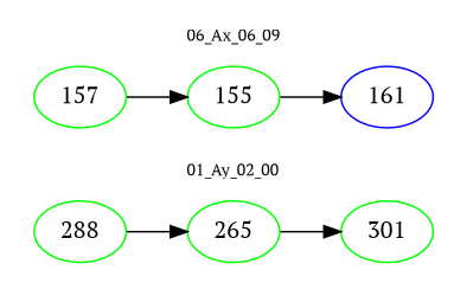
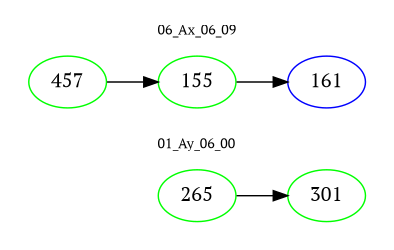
  digraph {
    fontname="PT Serif"
    rankdir=LR
    node [color=green fontname="PT Serif"]
    edge [color=black fontname="PT Serif"]
-   n1 [label=288]
    n2 [label=265]
    n3 [label=301]
-   n4 [label=157]
+   n4 [label=457]
    n5 [label=155]
    n6 [color=blue label=161]
    subgraph cluster_1 {
      color=white
      fontsize=10
-     label="01_Ay_02_00"
-     n1
+     label="01_Ay_06_00"
      n2
      n3
    }
    subgraph cluster_2 {
      color=white
      fontsize=10
      label="06_Ax_06_09"
      n4
      n5
      n6
    }
-   n1 -> n2
    n2 -> n3
    n4 -> n5
    n5 -> n6
  }
